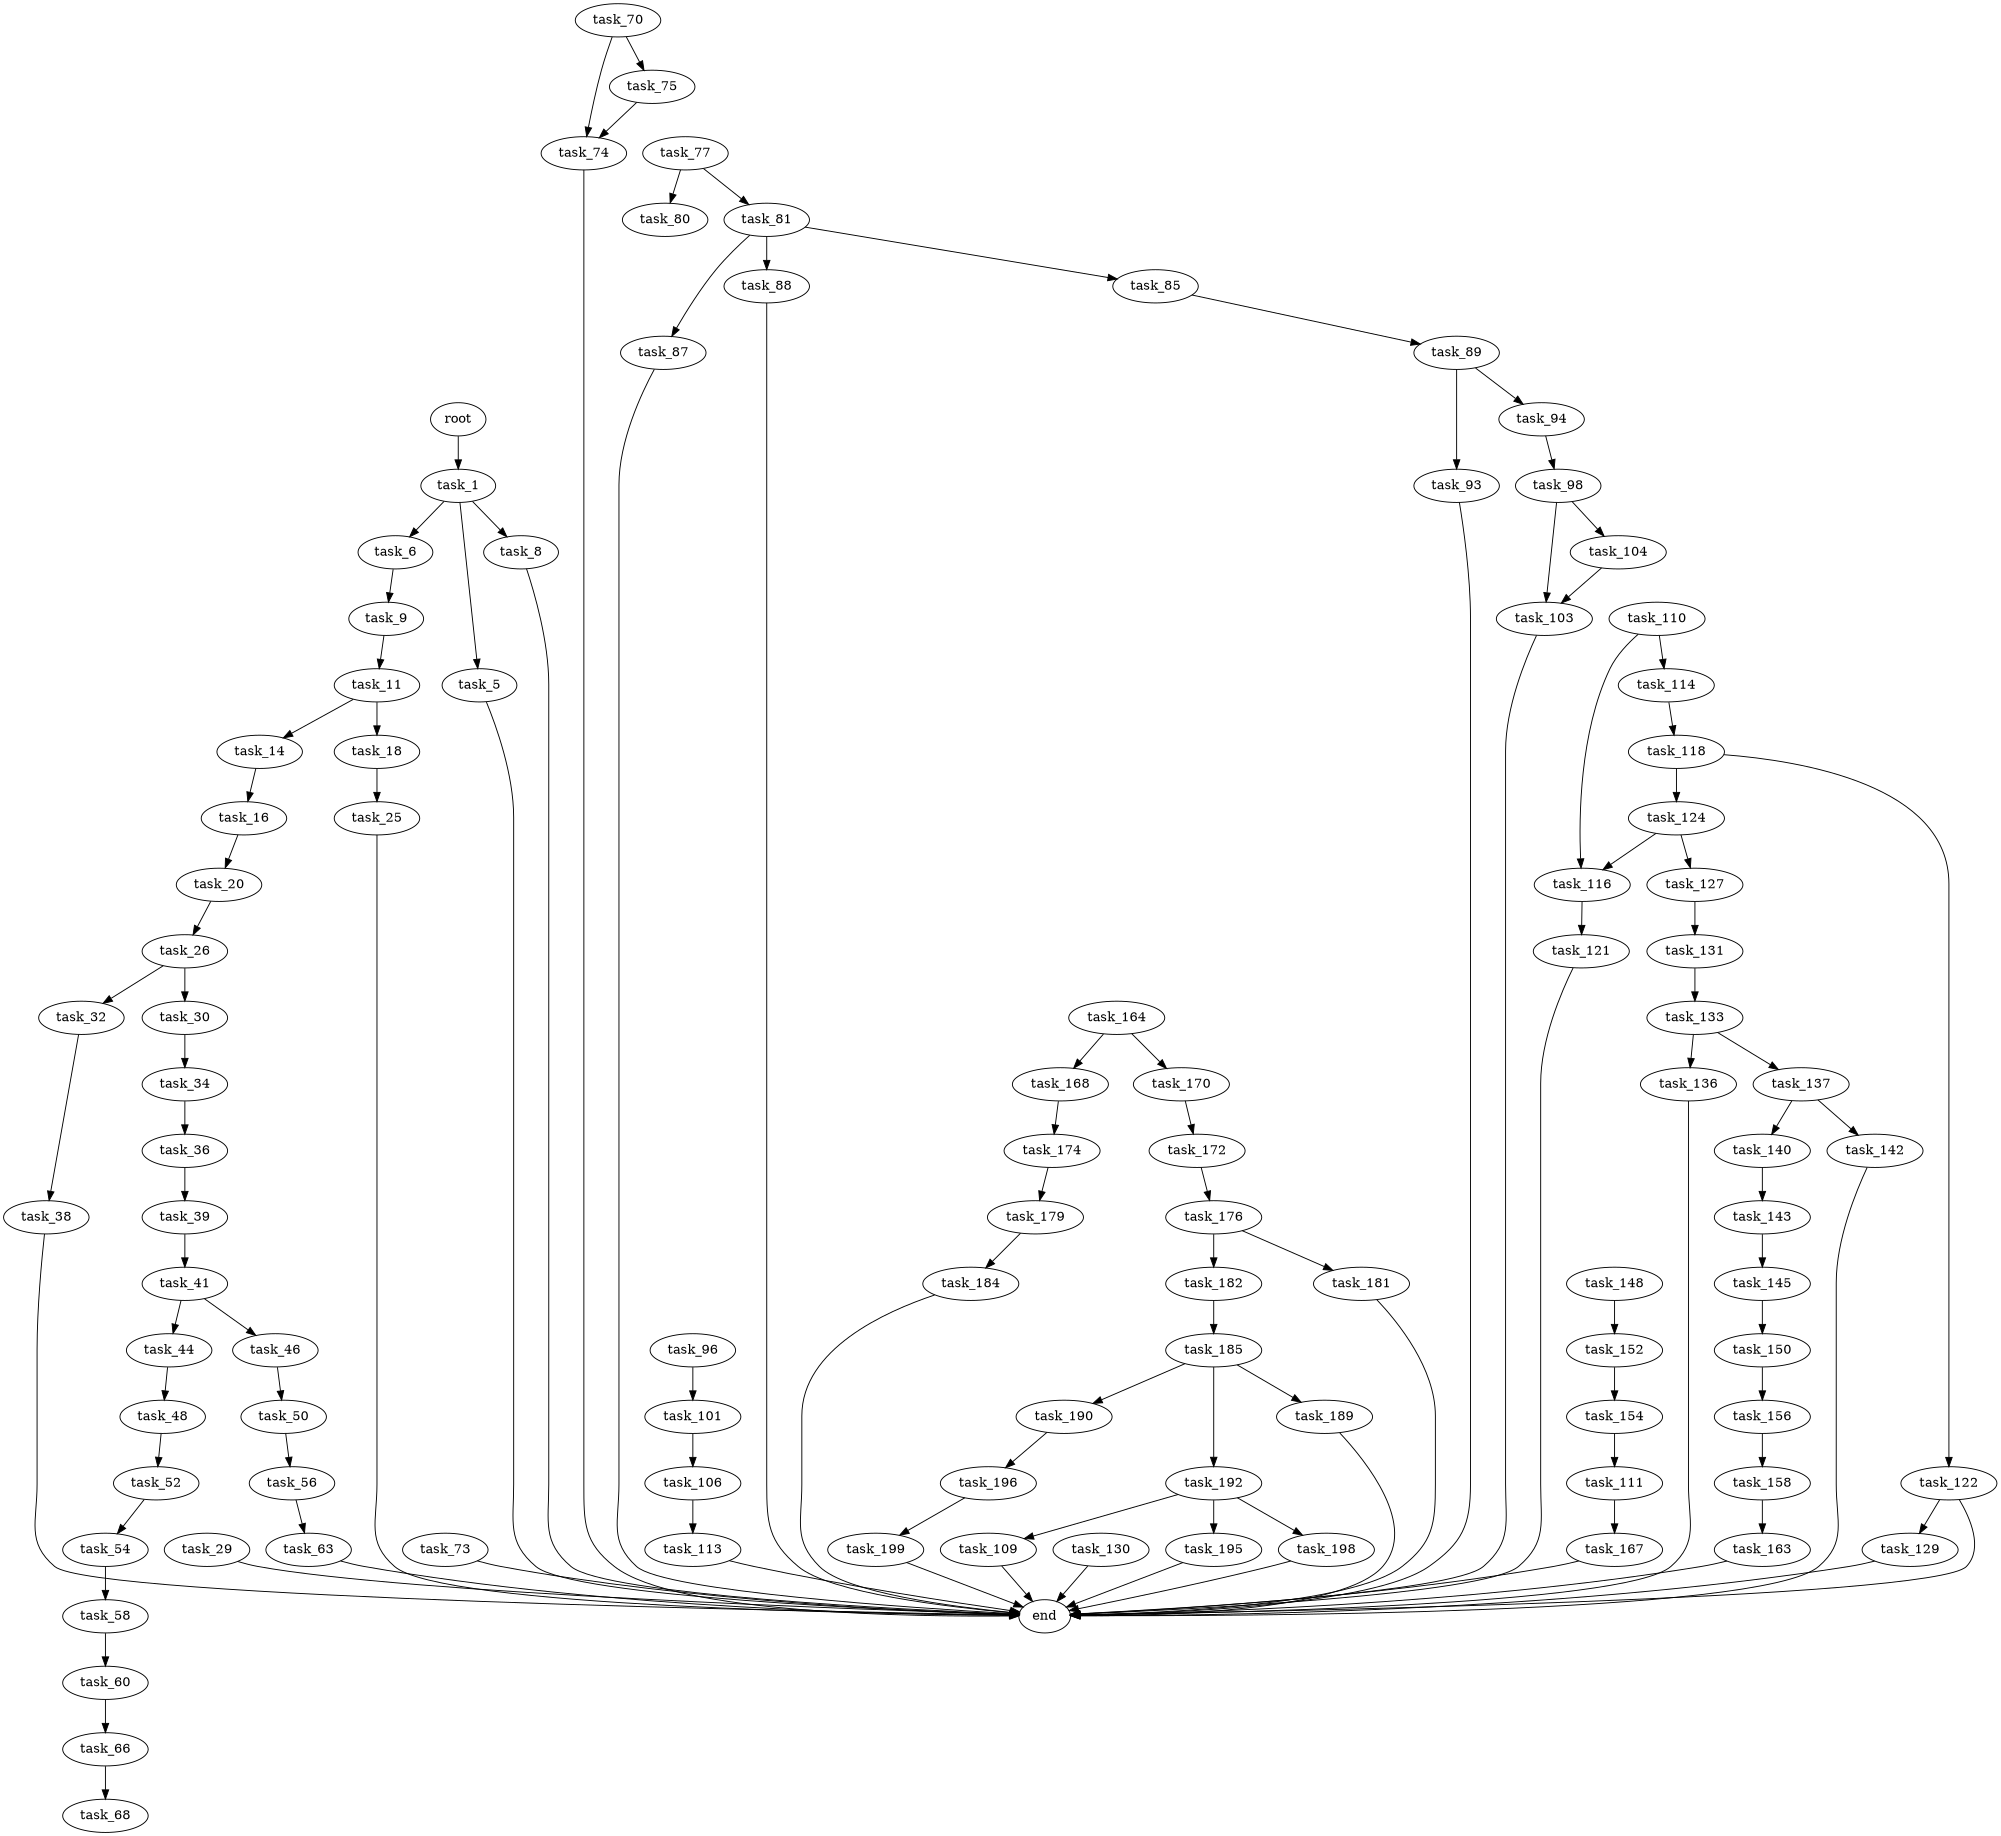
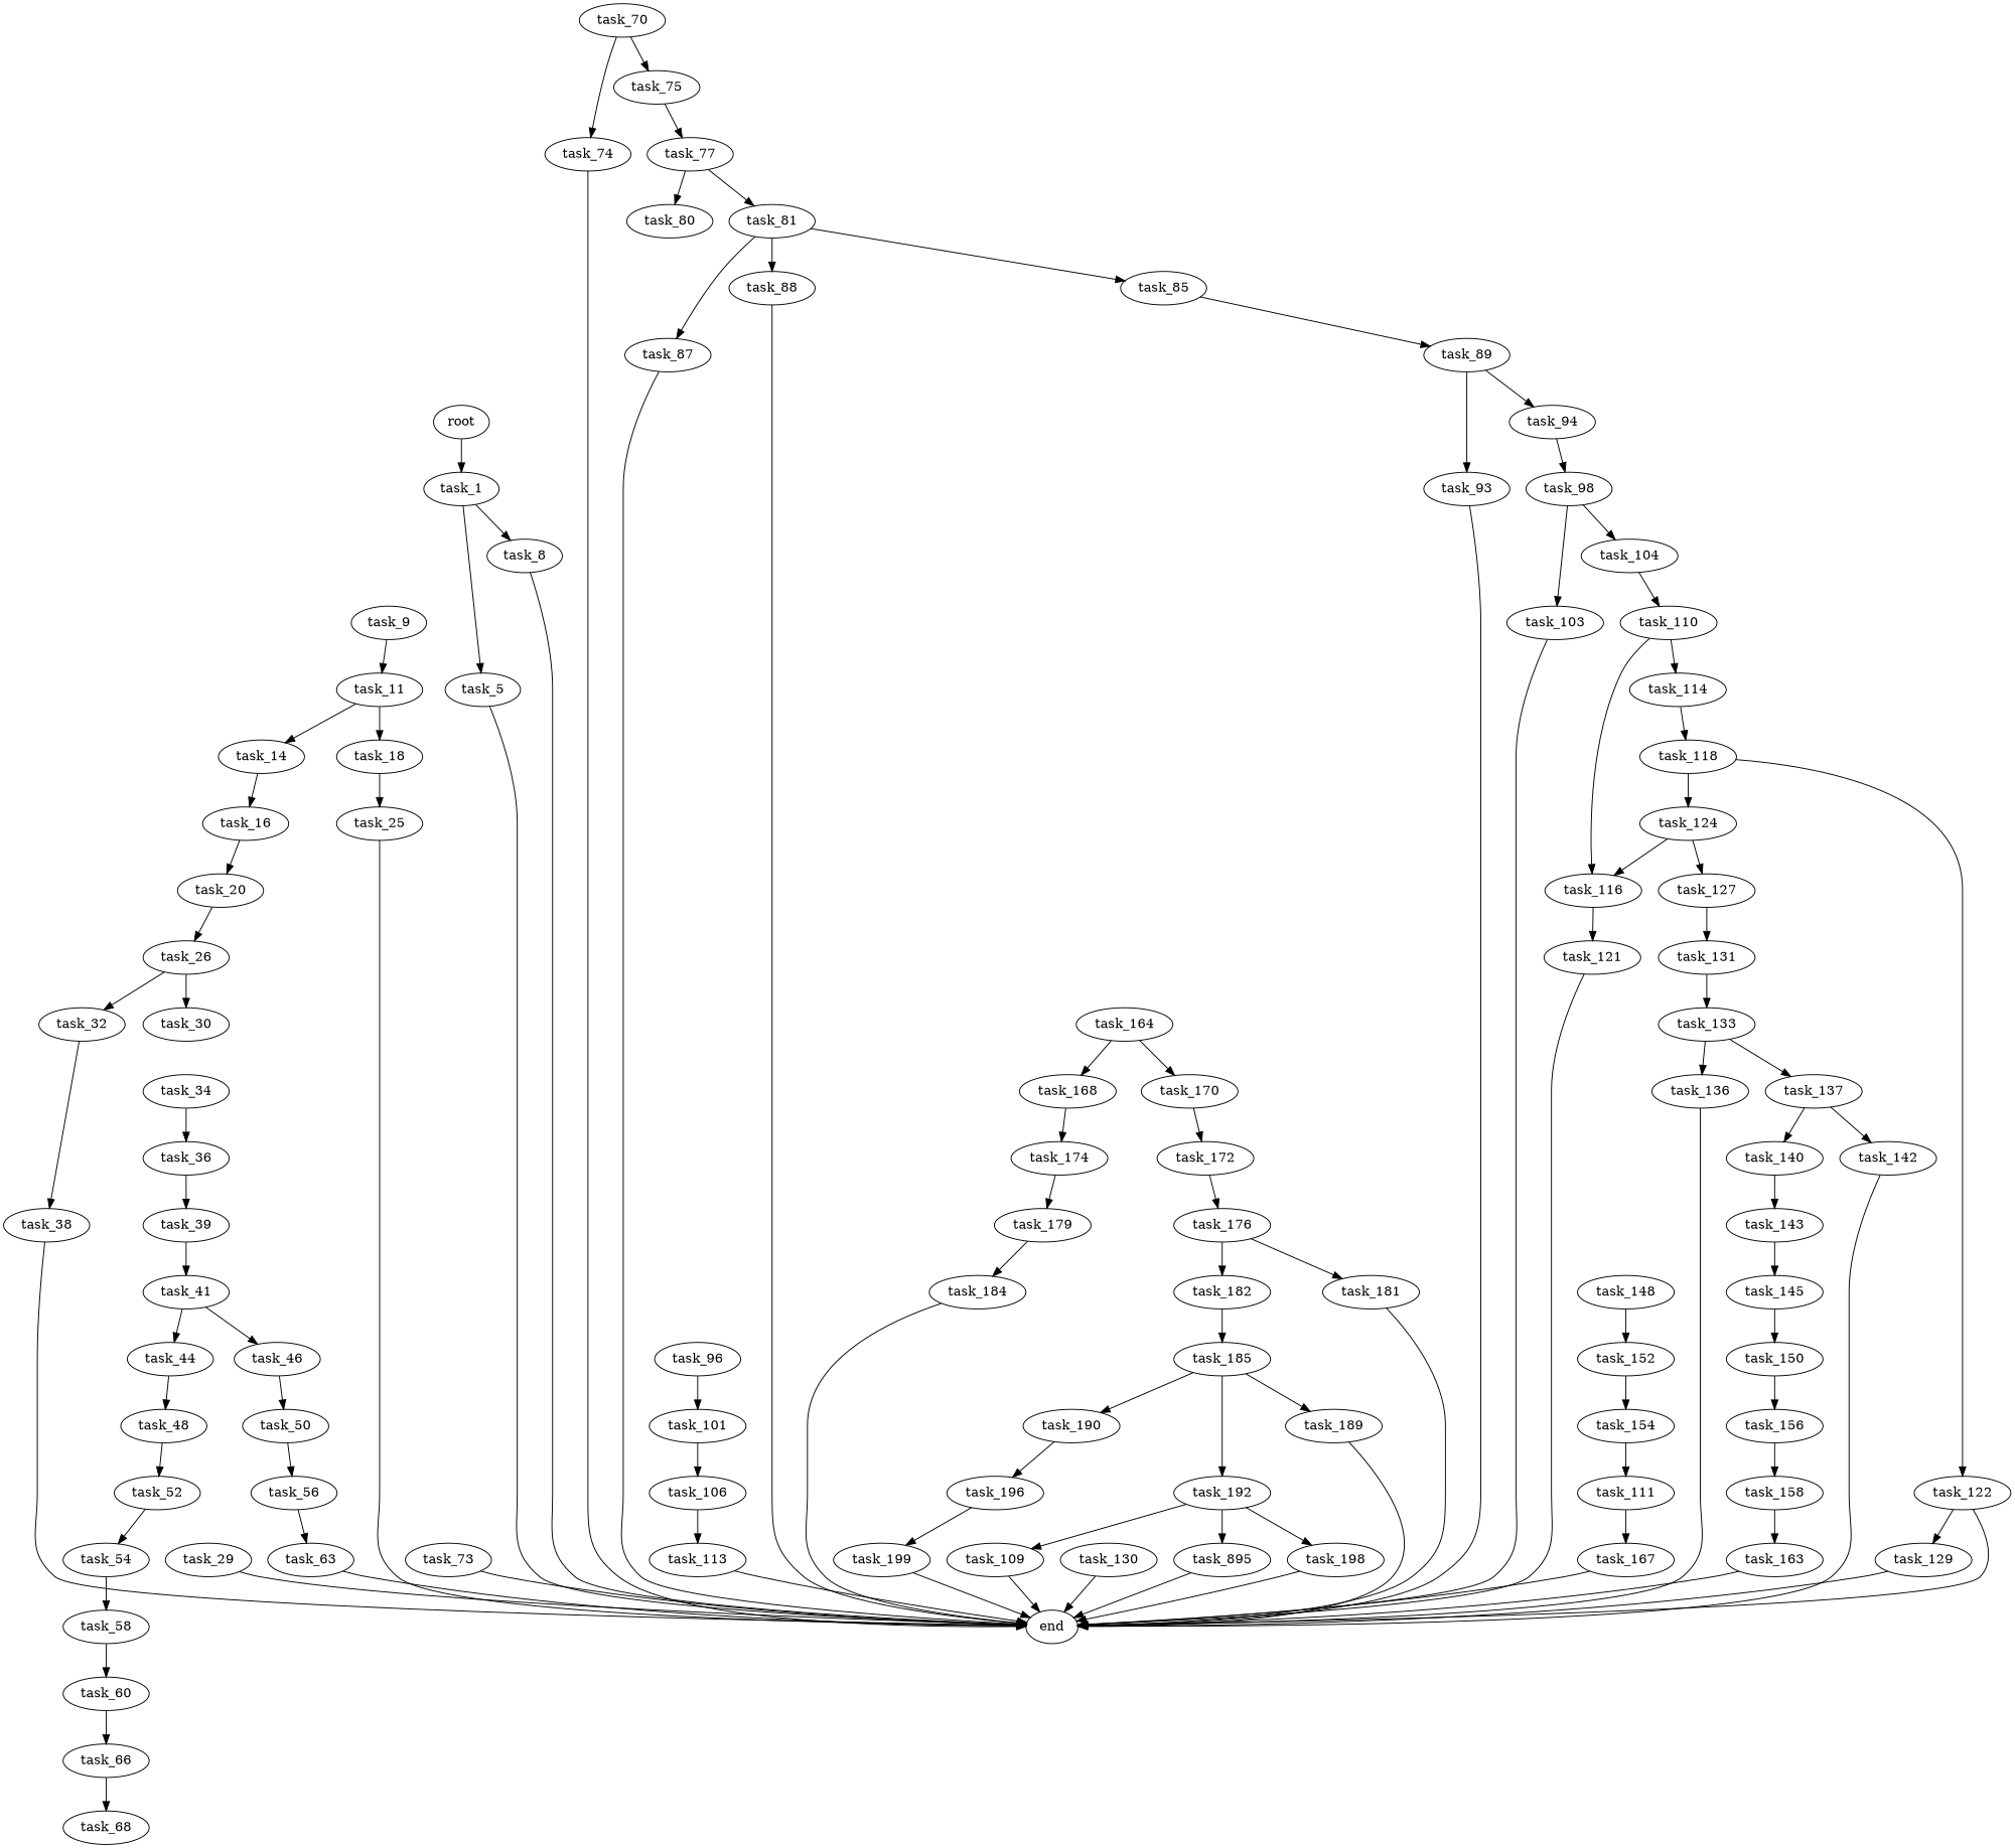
  digraph {
    root
    task_1
    task_5
-   task_6
    task_8
    end
    task_9
    task_11
    task_14
    task_18
    task_16
    task_25
    task_20
    task_26
    task_30
    task_32
    task_29
    task_34
    task_38
    task_36
    task_39
    task_41
    task_44
    task_46
    task_48
    task_50
    task_52
    task_56
    task_54
    task_63
    task_58
    task_60
    task_66
    task_68
    task_70
    task_74
    task_75
    task_77
    task_73
    task_80
    task_81
    task_85
    task_87
    task_88
    task_89
    task_93
    task_94
    task_98
    task_96
    task_101
    task_103
    task_104
    task_106
    task_110
    task_113
    task_114
    task_116
    task_109
    task_118
    task_121
    task_122
    task_124
    task_129
    task_127
    task_131
    task_130
    task_133
    task_136
    task_137
    task_140
    task_142
    task_143
    task_145
    task_150
    task_148
    task_152
    task_156
    task_154
    task_158
    n80 [label=task_111]
    task_163
    task_167
    task_164
    task_168
    task_170
    task_174
    task_172
    task_179
    task_176
    task_184
    task_181
    task_182
    task_185
    task_189
    task_190
    task_192
    task_196
-   task_195
+   task_195 [label=task_895]
    task_198
    task_199
    root -> task_1
    task_1 -> task_5
-   task_1 -> task_6
    task_1 -> task_8
    task_5 -> end
-   task_6 -> task_9
    task_8 -> end
    task_9 -> task_11
    task_11 -> task_14
    task_11 -> task_18
    task_14 -> task_16
    task_18 -> task_25
    task_16 -> task_20
    task_25 -> end
    task_20 -> task_26
    task_26 -> task_30
    task_26 -> task_32
-   task_30 -> task_34
    task_32 -> task_38
    task_29 -> end
    task_34 -> task_36
    task_38 -> end
    task_36 -> task_39
    task_39 -> task_41
    task_41 -> task_44
    task_41 -> task_46
    task_44 -> task_48
    task_46 -> task_50
    task_48 -> task_52
    task_50 -> task_56
    task_52 -> task_54
    task_56 -> task_63
    task_54 -> task_58
    task_63 -> end
    task_58 -> task_60
    task_60 -> task_66
    task_66 -> task_68
    task_70 -> task_74
    task_70 -> task_75
    task_74 -> end
-   task_75 -> task_74
+   task_75 -> task_77
    task_77 -> task_80
    task_77 -> task_81
    task_73 -> end
    task_81 -> task_85
    task_81 -> task_87
    task_81 -> task_88
    task_85 -> task_89
    task_87 -> end
    task_88 -> end
    task_89 -> task_93
    task_89 -> task_94
    task_93 -> end
    task_94 -> task_98
    task_98 -> task_103
    task_98 -> task_104
    task_96 -> task_101
    task_101 -> task_106
    task_103 -> end
-   task_104 -> task_103
+   task_104 -> task_110
    task_106 -> task_113
    task_110 -> task_114
    task_110 -> task_116
    task_113 -> end
    task_114 -> task_118
    task_116 -> task_121
    task_109 -> end
    task_118 -> task_122
    task_118 -> task_124
    task_121 -> end
    task_122 -> end
    task_122 -> task_129
    task_124 -> task_116
    task_124 -> task_127
    task_129 -> end
    task_127 -> task_131
    task_131 -> task_133
    task_130 -> end
    task_133 -> task_136
    task_133 -> task_137
    task_136 -> end
    task_137 -> task_140
    task_137 -> task_142
    task_140 -> task_143
    task_142 -> end
    task_143 -> task_145
    task_145 -> task_150
    task_150 -> task_156
    task_148 -> task_152
    task_152 -> task_154
    task_156 -> task_158
    task_154 -> n80
    task_158 -> task_163
    n80 -> task_167
    task_163 -> end
    task_167 -> end
    task_164 -> task_168
    task_164 -> task_170
    task_168 -> task_174
    task_170 -> task_172
    task_174 -> task_179
    task_172 -> task_176
    task_179 -> task_184
    task_176 -> task_181
    task_176 -> task_182
    task_184 -> end
    task_181 -> end
    task_182 -> task_185
    task_185 -> task_189
    task_185 -> task_190
    task_185 -> task_192
    task_189 -> end
    task_190 -> task_196
    task_192 -> task_109
    task_192 -> task_195
    task_192 -> task_198
    task_196 -> task_199
    task_195 -> end
    task_198 -> end
    task_199 -> end
  }
